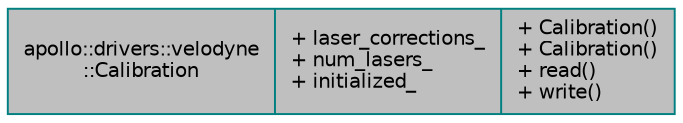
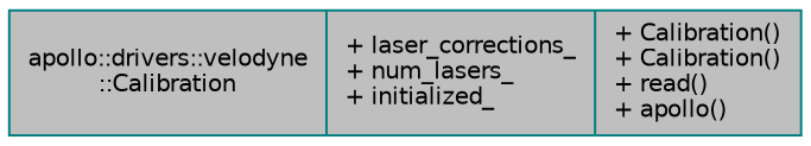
  digraph {
    rankdir=LR
-   n1 [color=teal fillcolor=grey75 fontcolor=black fontname=Helvetica fontsize=10 height=0.2 label="{apollo::drivers::velodyne\l::Calibration\n|+ laser_corrections_\l+ num_lasers_\l+ initialized_\l|+ Calibration()\l+ Calibration()\l+ read()\l+ write()\l}" shape=record style=filled width=0.4]
+   n1 [color=teal fillcolor=grey75 fontcolor=black fontname=Helvetica fontsize=10 height=0.2 label="{apollo::drivers::velodyne\l::Calibration\n|+ laser_corrections_\l+ num_lasers_\l+ initialized_\l|+ Calibration()\l+ Calibration()\l+ read()\l+ apollo()\l}" shape=record style=filled width=0.4]
  }
